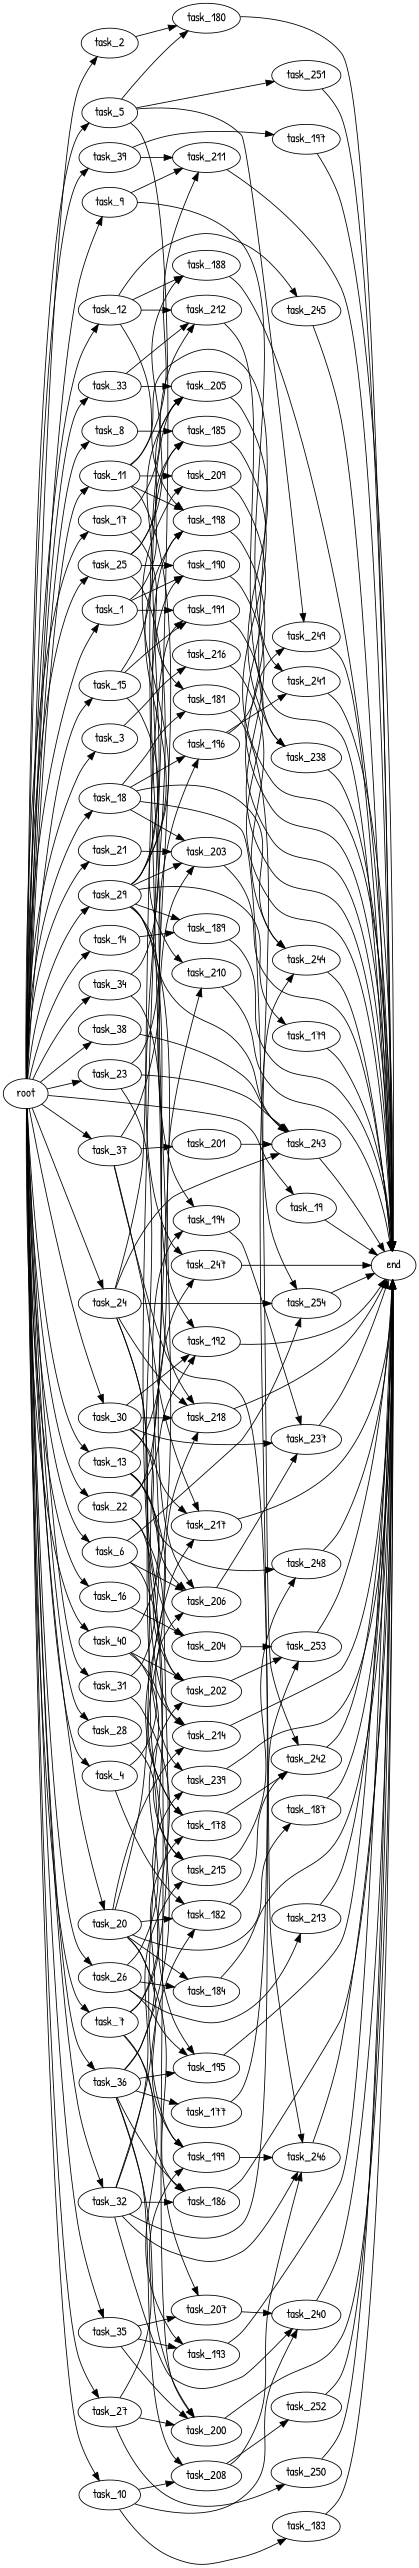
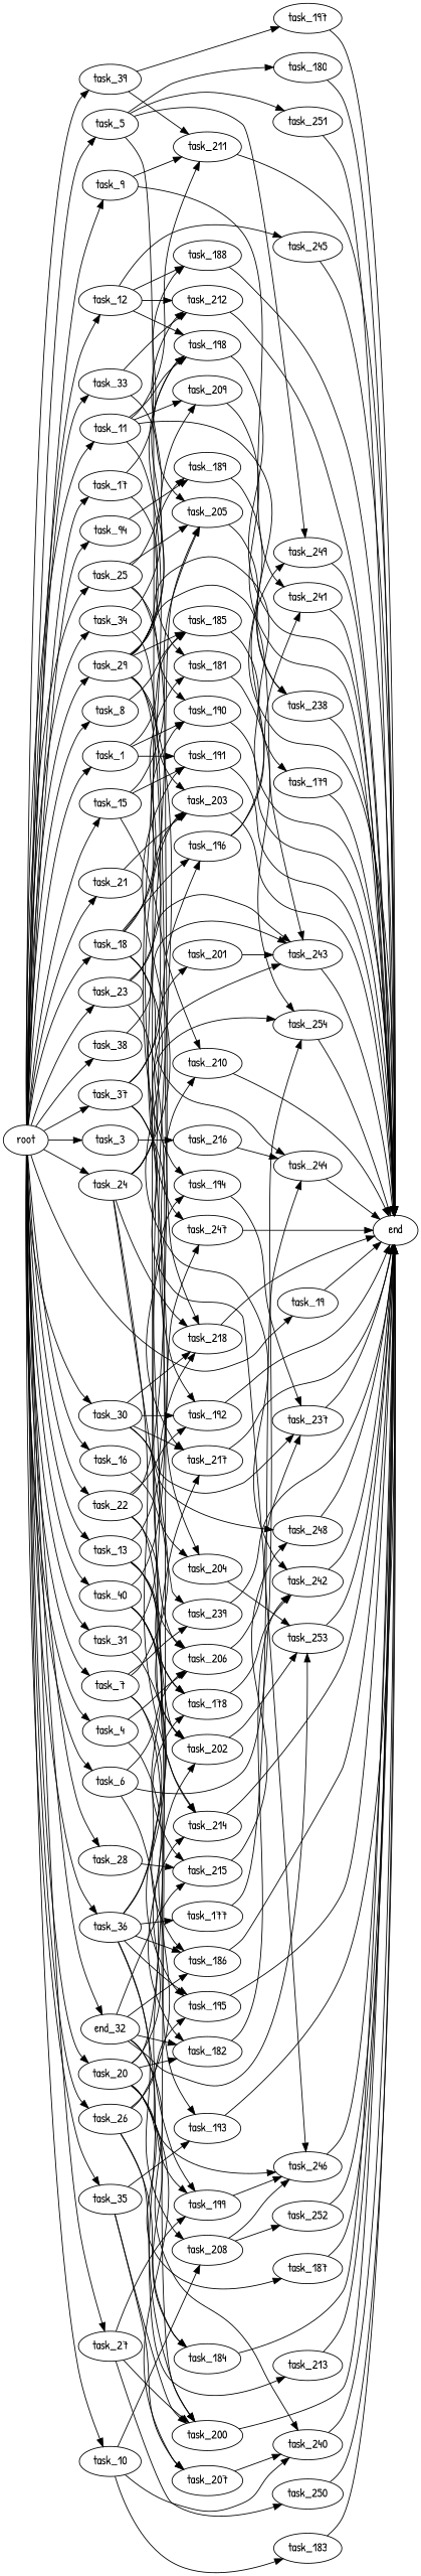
  digraph {
    fontname="Patrick Hand"
    rankdir=LR
    node [fontname="Patrick Hand"]
    edge [fontname="Patrick Hand"]
    root
    task_1
-   task_2
    task_3
    task_4
    task_5
    task_6
    task_7
    task_8
    task_9
    task_10
    task_11
    task_12
    task_13
-   task_14
+   task_14 [label=task_94]
    task_15
    task_16
    task_17
    task_18
    task_19
    task_20
    task_21
    task_22
    task_23
    task_24
    task_25
    task_26
    task_27
    task_28
    task_29
    task_30
    task_31
-   task_32
+   task_32 [label=end_32]
    task_33
    task_34
    task_35
    task_36
    task_37
    task_38
    task_39
    task_40
    task_185
    task_190
    task_191
    task_180
    task_216
    task_182
    task_206
    task_202
    task_249
    task_251
    task_199
    task_254
    task_186
    task_193
    task_218
    task_239
    task_211
    task_241
    task_183
    task_208
    task_240
    task_194
    task_198
    task_209
    task_238
    task_188
    task_212
    task_245
    task_203
    task_178
    task_189
    task_205
    task_210
    task_204
    task_181
    task_196
    task_242
    task_244
    end
    task_184
    task_187
    task_207
    task_214
    task_247
    task_192
    task_200
    task_243
    task_195
    task_213
    task_250
    task_215
    task_179
    task_217
    task_237
    task_248
    task_246
    task_253
    task_177
    task_201
    task_197
    task_252
    root -> task_1
-   root -> task_2
    root -> task_3
    root -> task_4
    root -> task_5
    root -> task_6
    root -> task_7
    root -> task_8
    root -> task_9
    root -> task_10
    root -> task_11
    root -> task_12
    root -> task_13
    root -> task_14
    root -> task_15
    root -> task_16
    root -> task_17
    root -> task_18
    root -> task_19
    root -> task_20
    root -> task_21
    root -> task_22
    root -> task_23
    root -> task_24
    root -> task_25
    root -> task_26
    root -> task_27
    root -> task_28
    root -> task_29
    root -> task_30
    root -> task_31
    root -> task_32
    root -> task_33
    root -> task_34
    root -> task_35
    root -> task_36
    root -> task_37
    root -> task_38
    root -> task_39
    root -> task_40
    task_1 -> task_185
    task_1 -> task_190
    task_1 -> task_191
-   task_2 -> task_180
    task_3 -> task_216
    task_4 -> task_182
    task_4 -> task_206
    task_5 -> task_180
    task_5 -> task_202
    task_5 -> task_249
    task_5 -> task_251
    task_6 -> task_206
    task_6 -> task_199
    task_6 -> task_254
    task_7 -> task_186
    task_7 -> task_193
    task_7 -> task_218
    task_7 -> task_239
    task_8 -> task_185
    task_9 -> task_211
    task_9 -> task_241
    task_10 -> task_183
    task_10 -> task_208
    task_10 -> task_240
    task_11 -> task_211
    task_11 -> task_194
    task_11 -> task_198
    task_11 -> task_209
    task_11 -> task_238
    task_12 -> task_198
    task_12 -> task_188
    task_12 -> task_212
    task_12 -> task_245
    task_13 -> task_206
    task_13 -> task_202
    task_13 -> task_203
    task_13 -> task_178
    task_14 -> task_189
    task_15 -> task_191
    task_15 -> task_205
    task_15 -> task_210
    task_16 -> task_204
    task_17 -> task_188
    task_17 -> task_181
    task_18 -> task_203
    task_18 -> task_181
    task_18 -> task_196
    task_18 -> task_242
    task_18 -> task_244
    task_19 -> end
    task_20 -> task_182
    task_20 -> task_199
    task_20 -> task_184
    task_20 -> task_187
    task_20 -> task_207
    task_20 -> task_214
    task_20 -> task_247
    task_21 -> task_203
    task_22 -> task_178
    task_22 -> task_205
    task_22 -> task_192
    task_22 -> task_200
    task_23 -> task_190
    task_23 -> task_204
    task_23 -> task_243
    task_24 -> task_191
    task_24 -> task_254
    task_24 -> task_218
    task_24 -> task_239
    task_24 -> task_214
    task_24 -> task_243
    task_25 -> task_190
    task_25 -> task_212
    task_25 -> task_205
    task_25 -> task_247
    task_26 -> task_202
    task_26 -> task_184
    task_26 -> task_195
    task_26 -> task_213
    task_27 -> task_199
    task_27 -> task_200
    task_27 -> task_250
    task_28 -> task_215
    task_29 -> task_185
    task_29 -> task_206
    task_29 -> task_198
    task_29 -> task_209
    task_29 -> task_203
    task_29 -> task_189
    task_29 -> task_192
    task_29 -> task_243
    task_29 -> task_179
    task_30 -> task_218
    task_30 -> task_192
    task_30 -> task_217
    task_30 -> task_237
    task_30 -> task_248
    task_31 -> task_194
    task_31 -> task_195
    task_32 -> task_182
    task_32 -> task_186
    task_32 -> task_240
    task_32 -> task_215
    task_32 -> task_246
    task_32 -> task_253
    task_33 -> task_212
    task_33 -> task_205
    task_34 -> task_218
    task_34 -> task_198
    task_35 -> task_193
    task_35 -> task_207
    task_35 -> task_200
    task_36 -> task_186
    task_36 -> task_208
    task_36 -> task_178
    task_36 -> task_200
    task_36 -> task_195
    task_36 -> task_217
    task_36 -> task_177
    task_37 -> task_196
    task_37 -> task_217
    task_37 -> task_246
    task_37 -> task_201
    task_38 -> task_243
    task_39 -> task_211
    task_39 -> task_197
    task_40 -> task_202
    task_40 -> task_210
    task_40 -> task_214
    task_40 -> task_215
    task_185 -> end
    task_190 -> end
    task_191 -> end
    task_180 -> end
    task_216 -> task_244
    task_182 -> task_242
    task_206 -> task_237
    task_202 -> task_253
    task_249 -> end
    task_251 -> end
    task_199 -> task_246
    task_254 -> end
    task_186 -> end
    task_193 -> end
    task_218 -> end
    task_239 -> end
    task_211 -> end
    task_241 -> end
    task_183 -> end
    task_208 -> task_246
    task_208 -> task_252
    task_240 -> end
    task_194 -> task_237
    task_198 -> end
    task_209 -> end
    task_238 -> end
    task_188 -> end
    task_212 -> end
    task_245 -> end
    task_203 -> end
    task_178 -> task_242
    task_189 -> end
    task_205 -> task_238
    task_210 -> end
    task_204 -> task_253
    task_181 -> task_254
    task_196 -> task_249
    task_196 -> task_241
    task_242 -> end
    task_244 -> end
    task_184 -> end
    task_187 -> end
    task_207 -> task_240
    task_214 -> end
    task_247 -> end
    task_192 -> end
    task_200 -> end
    task_243 -> end
    task_195 -> end
    task_213 -> end
    task_250 -> end
    task_215 -> task_248
    task_179 -> end
    task_217 -> end
    task_237 -> end
    task_248 -> end
    task_246 -> end
    task_253 -> end
    task_177 -> task_244
    task_201 -> task_243
    task_197 -> end
    task_252 -> end
  }
